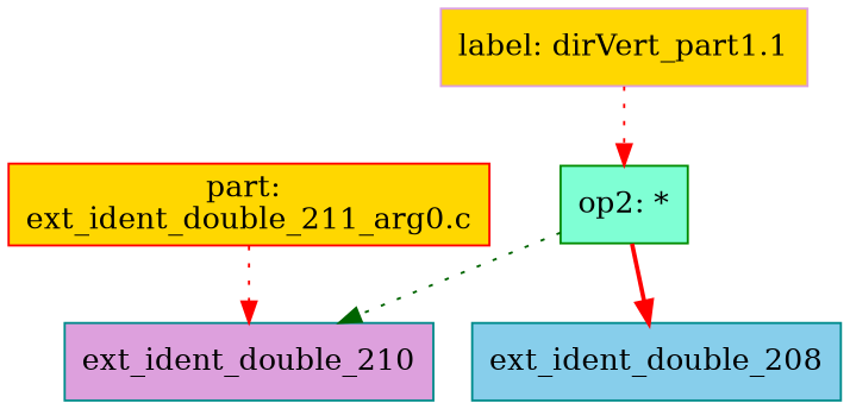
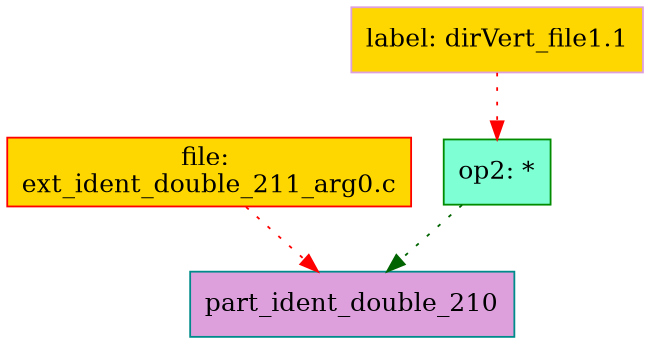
  digraph {
    node [color=cyan4 fillcolor=gold shape=box style=filled]
    edge [color=red style=dotted]
-   n1 [color=red label="part: \next_ident_double_211_arg0.c"]
-   n2 [fillcolor=plum label=ext_ident_double_210]
-   n3 [color=plum label="label: dirVert_part1.1"]
+   n1 [color=red label="file: \next_ident_double_211_arg0.c"]
+   n2 [fillcolor=plum label=part_ident_double_210]
+   n3 [color=plum label="label: dirVert_file1.1"]
    n4 [color=green4 fillcolor=aquamarine label="op2: *"]
-   n5 [fillcolor=skyblue label=ext_ident_double_208]
    n1 -> n2
    n3 -> n4
    n4 -> n2 [color=darkgreen]
-   n4 -> n5 [style=bold]
  }
